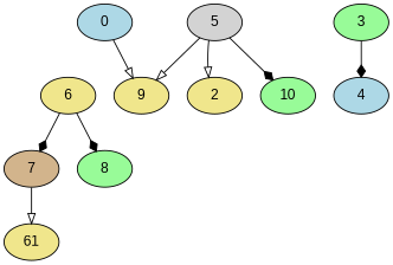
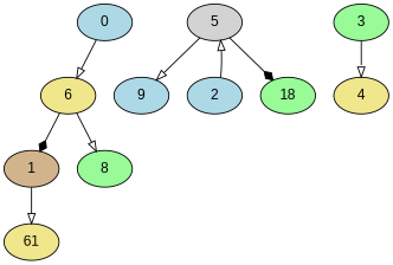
  digraph {
    fontname="Liberation Sans"
    node [alpha=0.12 fillcolor=khaki fontname="Liberation Sans" style=filled]
    edge [arrowhead=onormal fontname="Liberation Sans"]
    n1 [expect_size=6363071444583308 fillcolor=lightblue label=0]
    6 [alpha=0.02 expect_size=236604959984975872000]
-   7 [alpha=0.09 expect_size=103477772956789920 fillcolor=tan]
+   7 [alpha=0.09 expect_size=103477772956789920 fillcolor=tan label=1]
    8 [alpha=0.07 expect_size=156749845587274368 fillcolor=palegreen]
    n5 [alpha=0.09 expect_size=2605198074900905984 label=61]
-   2 [expect_size=23635403828354875392]
+   2 [expect_size=23635403828354875392 fillcolor=lightblue]
    5 [alpha=0.13 expect_size=226090633660596192 fillcolor=lightgrey]
-   9 [alpha=0.07 expect_size=891096999707803648]
-   10 [expect_size=7292564215833482 fillcolor=palegreen]
+   9 [alpha=0.07 expect_size=891096999707803648 fillcolor=lightblue]
+   10 [expect_size=7292564215833482 fillcolor=palegreen label=18]
    3 [alpha=0.19 expect_size=223959581175843776 fillcolor=palegreen]
-   4 [alpha=0.16 expect_size=2844281462522200 fillcolor=lightblue]
-   n1 -> 9
+   4 [alpha=0.16 expect_size=2844281462522200]
+   n1 -> 6
    6 -> 7 [arrowhead=diamond]
-   6 -> 8 [arrowhead=diamond]
+   6 -> 8
    7 -> n5
-   5 -> 2
+   2 -> 5
    5 -> 9
    5 -> 10 [arrowhead=diamond]
-   3 -> 4 [arrowhead=diamond]
+   3 -> 4
  }
